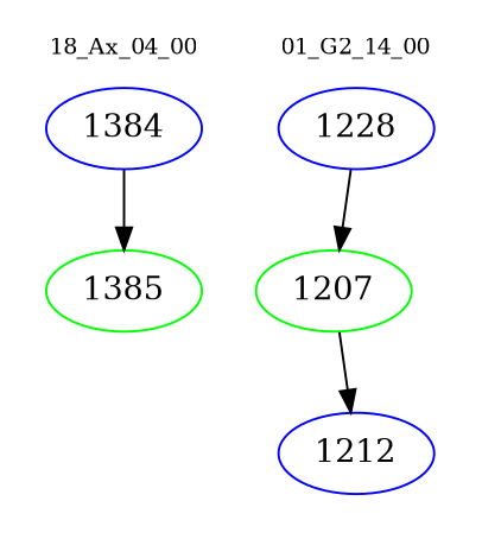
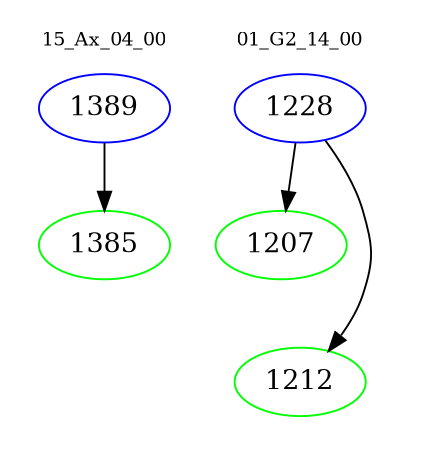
  digraph {
    node [color=blue]
    edge [color=black]
-   n1 [label=1384]
+   n1 [label=1389]
    n2 [color=green label=1385]
    n3 [label=1228]
    n4 [color=green label=1207]
-   n5 [label=1212]
+   n5 [color=green label=1212]
    subgraph cluster_1 {
      color=white
      fontsize=10
-     label="18_Ax_04_00"
+     label="15_Ax_04_00"
      n1
      n2
    }
    subgraph cluster_2 {
      color=white
      fontsize=10
      label="01_G2_14_00"
      n3
      n4
      n5
    }
    n1 -> n2
    n3 -> n4
-   n4 -> n5
+   n3 -> n5
  }
